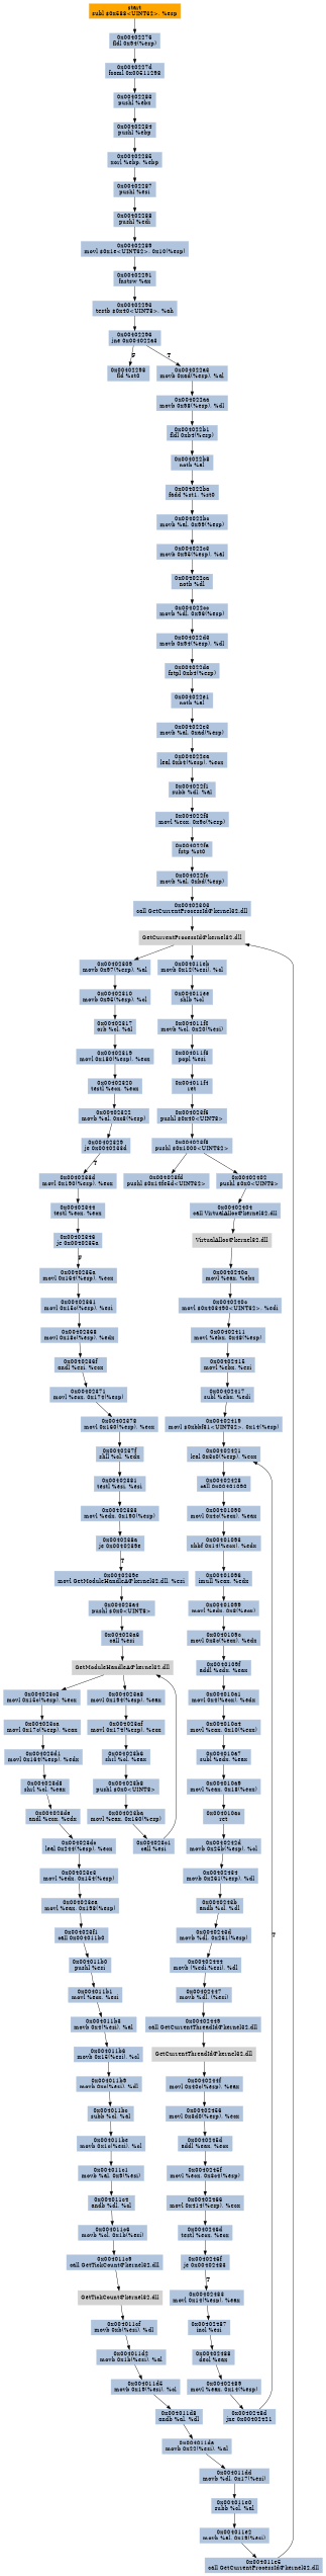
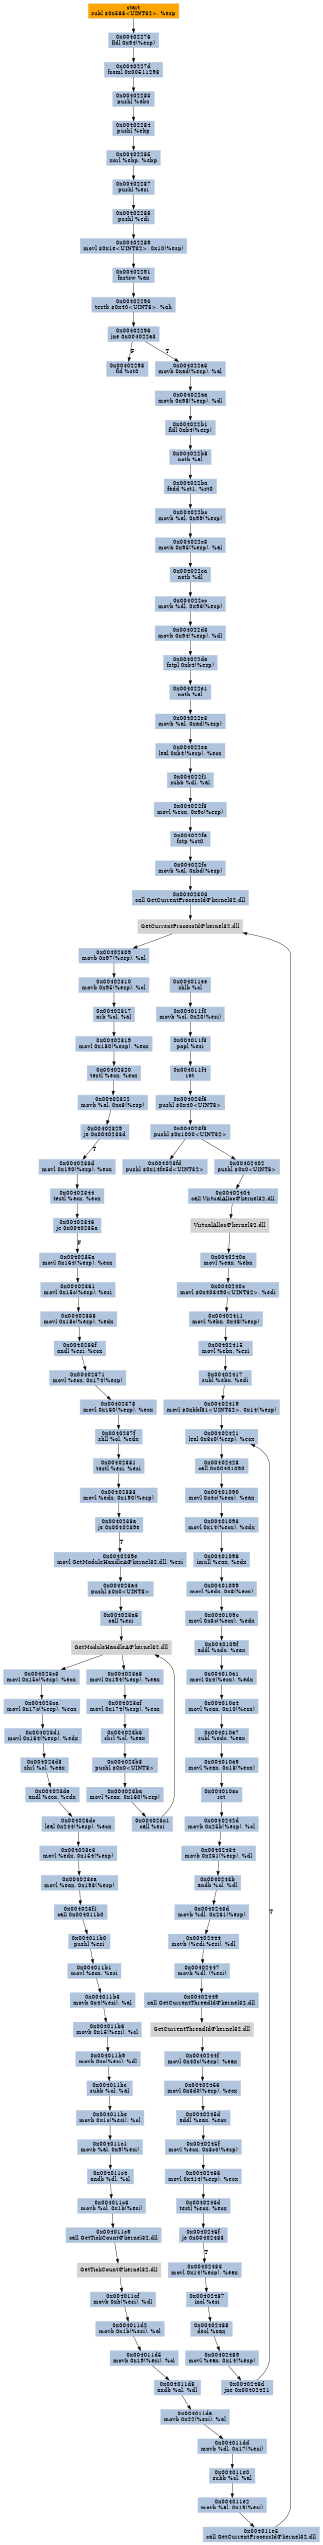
  digraph {
    node [color=lightsteelblue fillcolor=lightsteelblue shape=rectangle style=filled]
    edge [color="#000000"]
    n1 [color=lightgrey fillcolor=orange label="start\nsubl $0x588<UINT32>, %esp"]
    n2 [label="0x00402276\nfldl 0x94(%esp)"]
    n3 [label="0x0040227d\nfcoml 0x00511298"]
    n4 [label="0x00402283\npushl %ebx"]
    n5 [label="0x00402284\npushl %ebp"]
    n6 [label="0x00402285\nxorl %ebp, %ebp"]
    n7 [label="0x00402287\npushl %esi"]
    n8 [label="0x00402288\npushl %edi"]
    n9 [label="0x00402289\nmovl $0x1e<UINT32>, 0x10(%esp)"]
    n10 [label="0x00402291\nfnstsw %ax"]
    n11 [label="0x00402293\ntestb $0x40<UINT8>, %ah"]
    n12 [label="0x00402296\njne 0x004022a3"]
    n13 [label="0x00402298\nfld %st0"]
    n14 [label="0x004022a3\nmovb 0xad(%esp), %al"]
    n15 [label="0x004022aa\nmovb 0x98(%esp), %dl"]
    n16 [label="0x004022b1\nfldl 0xb4(%esp)"]
    n17 [label="0x004022b8\nnotb %al"]
    n18 [label="0x004022ba\nfadd %st1, %st0"]
    n19 [label="0x004022bc\nmovb %al, 0x99(%esp)"]
    n20 [label="0x004022c3\nmovb 0x95(%esp), %al"]
    n21 [label="0x004022ca\nnotb %dl"]
    n22 [label="0x004022cc\nmovb %dl, 0x96(%esp)"]
    n23 [label="0x004022d3\nmovb 0x94(%esp), %dl"]
    n24 [label="0x004022da\nfstpl 0xb4(%esp)"]
    n25 [label="0x004022e1\nnotb %al"]
    n26 [label="0x004022e3\nmovb %al, 0xad(%esp)"]
    n27 [label="0x004022ea\nleal 0xb4(%esp), %ecx"]
    n28 [label="0x004022f1\nsubb %dl, %al"]
    n29 [label="0x004022f3\nmovl %ecx, 0x9c(%esp)"]
    n30 [label="0x004022fa\nfstp %st0"]
    n31 [label="0x004022fc\nmovb %al, 0xbd(%esp)"]
    n32 [label="0x00402303\ncall GetCurrentProcessId@kernel32.dll"]
    n33 [color=lightgrey fillcolor=lightgrey label="GetCurrentProcessId@kernel32.dll"]
    n34 [label="0x00402309\nmovb 0x97(%esp), %al"]
-   n35 [label="0x004011eb\nmovb 0x12(%esi), %cl"]
    n36 [label="0x00402310\nmovb 0x95(%esp), %cl"]
    n37 [label="0x004011ee\nshlb %cl"]
    n38 [label="0x00402317\norb %cl, %al"]
    n39 [label="0x00402319\nmovl 0x180(%esp), %ecx"]
    n40 [label="0x00402320\ntestl %ecx, %ecx"]
    n41 [label="0x00402322\nmovb %al, 0xc8(%esp)"]
    n42 [label="0x00402329\nje 0x0040233d"]
    n43 [label="0x0040233d\nmovl 0x190(%esp), %ecx"]
    n44 [label="0x00402344\ntestl %ecx, %ecx"]
    n45 [label="0x00402346\nje 0x0040235a"]
    n46 [label="0x0040235a\nmovl 0x164(%esp), %ecx"]
    n47 [label="0x00402361\nmovl 0x15c(%esp), %esi"]
    n48 [label="0x00402368\nmovl 0x18c(%esp), %edx"]
    n49 [label="0x0040236f\nandl %esi, %ecx"]
    n50 [label="0x00402371\nmovl %ecx, 0x174(%esp)"]
    n51 [label="0x00402378\nmovl 0x160(%esp), %ecx"]
    n52 [label="0x0040237f\nshll %cl, %edx"]
    n53 [label="0x00402381\ntestl %esi, %esi"]
    n54 [label="0x00402383\nmovl %edx, 0x190(%esp)"]
    n55 [label="0x0040238a\nje 0x0040239e"]
    n56 [label="0x0040239e\nmovl GetModuleHandleA@kernel32.dll, %esi"]
    n57 [label="0x004023a4\npushl $0x0<UINT8>"]
    n58 [label="0x004023a6\ncall %esi"]
    n59 [color=lightgrey fillcolor=lightgrey label="GetModuleHandleA@kernel32.dll"]
    n60 [label="0x004023a8\nmovl 0x194(%esp), %eax"]
    n61 [label="0x004023c3\nmovl 0x15c(%esp), %ecx"]
    n62 [label="0x004023af\nmovl 0x174(%esp), %ecx"]
    n63 [label="0x004023ca\nmovl 0x17c(%esp), %eax"]
    n64 [label="0x004023b6\nshrl %cl, %eax"]
    n65 [label="0x004023b8\npushl $0x0<UINT8>"]
    n66 [label="0x004023ba\nmovl %eax, 0x160(%esp)"]
    n67 [label="0x004023c1\ncall %esi"]
    n68 [label="0x004023d1\nmovl 0x164(%esp), %edx"]
    n69 [label="0x004023d8\nshrl %cl, %eax"]
    n70 [label="0x004023da\nandl %ecx, %edx"]
    n71 [label="0x004023dc\nleal 0x244(%esp), %ecx"]
    n72 [label="0x004023e3\nmovl %edx, 0x154(%esp)"]
    n73 [label="0x004023ea\nmovl %eax, 0x198(%esp)"]
    n74 [label="0x004023f1\ncall 0x004011b0"]
    n75 [label="0x004011b0\npushl %esi"]
    n76 [label="0x004011b1\nmovl %ecx, %esi"]
    n77 [label="0x004011b3\nmovb 0x4(%esi), %al"]
    n78 [label="0x004011b6\nmovb 0x15(%esi), %cl"]
    n79 [label="0x004011b9\nmovb 0xc(%esi), %dl"]
    n80 [label="0x004011bc\nsubb %cl, %al"]
    n81 [label="0x004011be\nmovb 0x1c(%esi), %cl"]
    n82 [label="0x004011c1\nmovb %al, 0x9(%esi)"]
    n83 [label="0x004011c4\nandb %dl, %cl"]
    n84 [label="0x004011c6\nmovb %cl, 0x1b(%esi)"]
    n85 [label="0x004011c9\ncall GetTickCount@kernel32.dll"]
    n86 [color=lightgrey fillcolor=lightgrey label="GetTickCount@kernel32.dll"]
    n87 [label="0x004011cf\nmovb 0xb(%esi), %dl"]
    n88 [label="0x004011d2\nmovb 0x1b(%esi), %al"]
    n89 [label="0x004011d5\nmovb 0x19(%esi), %cl"]
    n90 [label="0x004011d8\nandb %al, %dl"]
    n91 [label="0x004011da\nmovb 0x22(%esi), %al"]
    n92 [label="0x004011dd\nmovb %dl, 0x17(%esi)"]
    n93 [label="0x004011e0\nsubb %cl, %al"]
    n94 [label="0x004011e2\nmovb %al, 0x19(%esi)"]
    n95 [label="0x004011e5\ncall GetCurrentProcessId@kernel32.dll"]
    n96 [label="0x004011f0\nmovb %cl, 0x20(%esi)"]
    n97 [label="0x004011f3\npopl %esi"]
    n98 [label="0x004011f4\nret"]
    n99 [label="0x004023f6\npushl $0x40<UINT8>"]
    n100 [label="0x004023f8\npushl $0x1000<UINT32>"]
    n101 [label="0x004023fd\npushl $0x14fe5d<UINT32>"]
    n102 [label="0x00402402\npushl $0x0<UINT8>"]
    n103 [label="0x00402404\ncall VirtualAlloc@kernel32.dll"]
    n104 [color=lightgrey fillcolor=lightgrey label="VirtualAlloc@kernel32.dll"]
    n105 [label="0x0040240a\nmovl %eax, %ebx"]
    n106 [label="0x0040240c\nmovl $0x403490<UINT32>, %edi"]
    n107 [label="0x00402411\nmovl %ebx, 0x48(%esp)"]
    n108 [label="0x00402415\nmovl %ebx, %esi"]
    n109 [label="0x00402417\nsubl %ebx, %edi"]
    n110 [label="0x00402419\nmovl $0xbbf31<UINT32>, 0x14(%esp)"]
    n111 [label="0x00402421\nleal 0x3c0(%esp), %ecx"]
    n112 [label="0x00402428\ncall 0x00401090"]
    n113 [label="0x00401090\nmovl 0x4c(%ecx), %eax"]
-   n114 [label="0x00401093\nxbbf 0x14(%ecx), %edx"]
+   n114 [label="0x00401093\nmovl 0x14(%ecx), %edx"]
    n115 [label="0x00401096\nimull %eax, %edx"]
    n116 [label="0x00401099\nmovl %edx, 0x8(%ecx)"]
    n117 [label="0x0040109c\nmovl 0x3c(%ecx), %edx"]
    n118 [label="0x0040109f\naddl %edx, %eax"]
    n119 [label="0x004010a1\nmovl 0x4(%ecx), %edx"]
    n120 [label="0x004010a4\nmovl %eax, 0x10(%ecx)"]
    n121 [label="0x004010a7\nsubl %edx, %eax"]
    n122 [label="0x004010a9\nmovl %eax, 0x18(%ecx)"]
    n123 [label="0x004010ac\nret"]
    n124 [label="0x0040242d\nmovb 0x25b(%esp), %cl"]
    n125 [label="0x00402434\nmovb 0x261(%esp), %dl"]
    n126 [label="0x0040243b\nandb %cl, %dl"]
    n127 [label="0x0040243d\nmovb %dl, 0x261(%esp)"]
    n128 [label="0x00402444\nmovb (%edi,%esi), %dl"]
    n129 [label="0x00402447\nmovb %dl, (%esi)"]
    n130 [label="0x00402449\ncall GetCurrentThreadId@kernel32.dll"]
    n131 [color=lightgrey fillcolor=lightgrey label="GetCurrentThreadId@kernel32.dll"]
    n132 [label="0x0040244f\nmovl 0x40c(%esp), %eax"]
    n133 [label="0x00402456\nmovl 0x3d0(%esp), %ecx"]
    n134 [label="0x0040245d\naddl %eax, %ecx"]
    n135 [label="0x0040245f\nmovl %ecx, 0x3c4(%esp)"]
    n136 [label="0x00402466\nmovl 0x414(%esp), %ecx"]
    n137 [label="0x0040246d\ntestl %ecx, %ecx"]
    n138 [label="0x0040246f\nje 0x00402483"]
    n139 [label="0x00402483\nmovl 0x14(%esp), %eax"]
    n140 [label="0x00402487\nincl %esi"]
    n141 [label="0x00402488\ndecl %eax"]
    n142 [label="0x00402489\nmovl %eax, 0x14(%esp)"]
    n143 [label="0x0040248d\njne 0x00402421"]
    n1 -> n2
    n2 -> n3
    n3 -> n4
    n4 -> n5
    n5 -> n6
    n6 -> n7
    n7 -> n8
    n8 -> n9
    n9 -> n10
    n10 -> n11
    n11 -> n12
    n12 -> n13 [label=F]
    n12 -> n14 [label=T]
    n14 -> n15
    n15 -> n16
    n16 -> n17
    n17 -> n18
    n18 -> n19
    n19 -> n20
    n20 -> n21
    n21 -> n22
    n22 -> n23
    n23 -> n24
    n24 -> n25
    n25 -> n26
    n26 -> n27
    n27 -> n28
    n28 -> n29
    n29 -> n30
    n30 -> n31
    n31 -> n32
    n32 -> n33
    n33 -> n34
-   n33 -> n35
    n34 -> n36
-   n35 -> n37
    n36 -> n38
    n37 -> n96
    n38 -> n39
    n39 -> n40
    n40 -> n41
    n41 -> n42
    n42 -> n43 [label=T]
    n43 -> n44
    n44 -> n45
    n45 -> n46 [label=F]
    n46 -> n47
    n47 -> n48
    n48 -> n49
    n49 -> n50
    n50 -> n51
    n51 -> n52
    n52 -> n53
    n53 -> n54
    n54 -> n55
    n55 -> n56 [label=T]
    n56 -> n57
    n57 -> n58
    n58 -> n59
    n59 -> n60
    n59 -> n61
    n60 -> n62
    n61 -> n63
    n62 -> n64
    n63 -> n68
    n64 -> n65
    n65 -> n66
    n66 -> n67
    n67 -> n59
    n68 -> n69
    n69 -> n70
    n70 -> n71
    n71 -> n72
    n72 -> n73
    n73 -> n74
    n74 -> n75
    n75 -> n76
    n76 -> n77
    n77 -> n78
    n78 -> n79
    n79 -> n80
    n80 -> n81
    n81 -> n82
    n82 -> n83
    n83 -> n84
    n84 -> n85
    n85 -> n86
    n86 -> n87
    n87 -> n88
    n88 -> n89
    n89 -> n90
    n90 -> n91
    n91 -> n92
    n92 -> n93
    n93 -> n94
    n94 -> n95
    n95 -> n33
    n96 -> n97
    n97 -> n98
    n98 -> n99
    n99 -> n100
    n100 -> n101
    n100 -> n102
    n102 -> n103
    n103 -> n104
    n104 -> n105
    n105 -> n106
    n106 -> n107
    n107 -> n108
    n108 -> n109
    n109 -> n110
    n110 -> n111
    n111 -> n112
    n112 -> n113
    n113 -> n114
    n114 -> n115
    n115 -> n116
    n116 -> n117
    n117 -> n118
    n118 -> n119
    n119 -> n120
    n120 -> n121
    n121 -> n122
    n122 -> n123
    n123 -> n124
    n124 -> n125
    n125 -> n126
    n126 -> n127
    n127 -> n128
    n128 -> n129
    n129 -> n130
    n130 -> n131
    n131 -> n132
    n132 -> n133
    n133 -> n134
    n134 -> n135
    n135 -> n136
    n136 -> n137
    n137 -> n138
    n138 -> n139 [label=T]
    n139 -> n140
    n140 -> n141
    n141 -> n142
    n142 -> n143
    n143 -> n111 [label=T]
  }
